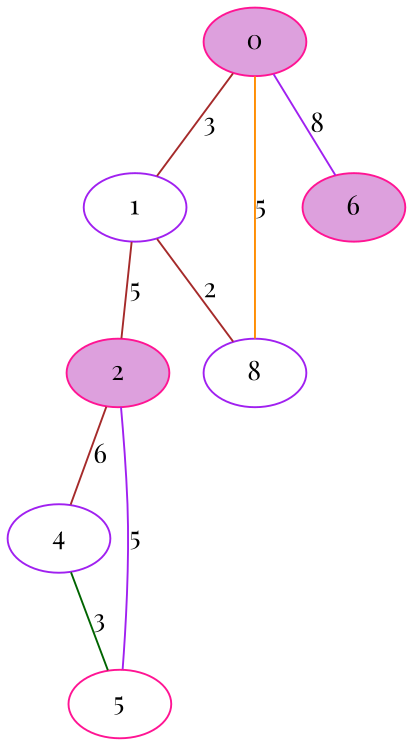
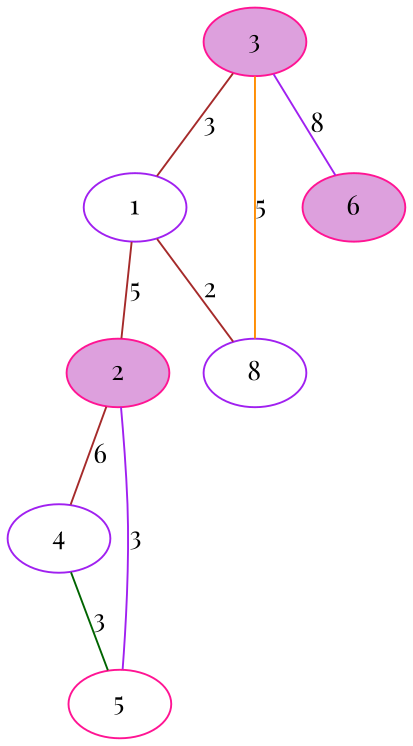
  graph {
    fontname="Playfair Display"
    node [color=deeppink fillcolor=white fontname="Playfair Display" style=filled weight=1]
    edge [color=brown fontname="Playfair Display"]
-   0 [fillcolor=plum]
+   0 [fillcolor=plum label=3]
    1 [color=purple weight=2]
    n3 [color=purple label=8]
    6 [fillcolor=plum weight=4]
    2 [fillcolor=plum]
    4 [color=purple]
    5
    0 -- 1 [label=3]
    0 -- n3 [color=darkorange label=5]
    0 -- 6 [color=purple label=8]
    1 -- n3 [label=2]
    1 -- 2 [label=5]
    2 -- 4 [label=6]
-   2 -- 5 [color=purple label=5]
+   2 -- 5 [color=purple label=3]
    4 -- 5 [color=darkgreen label=3]
  }
